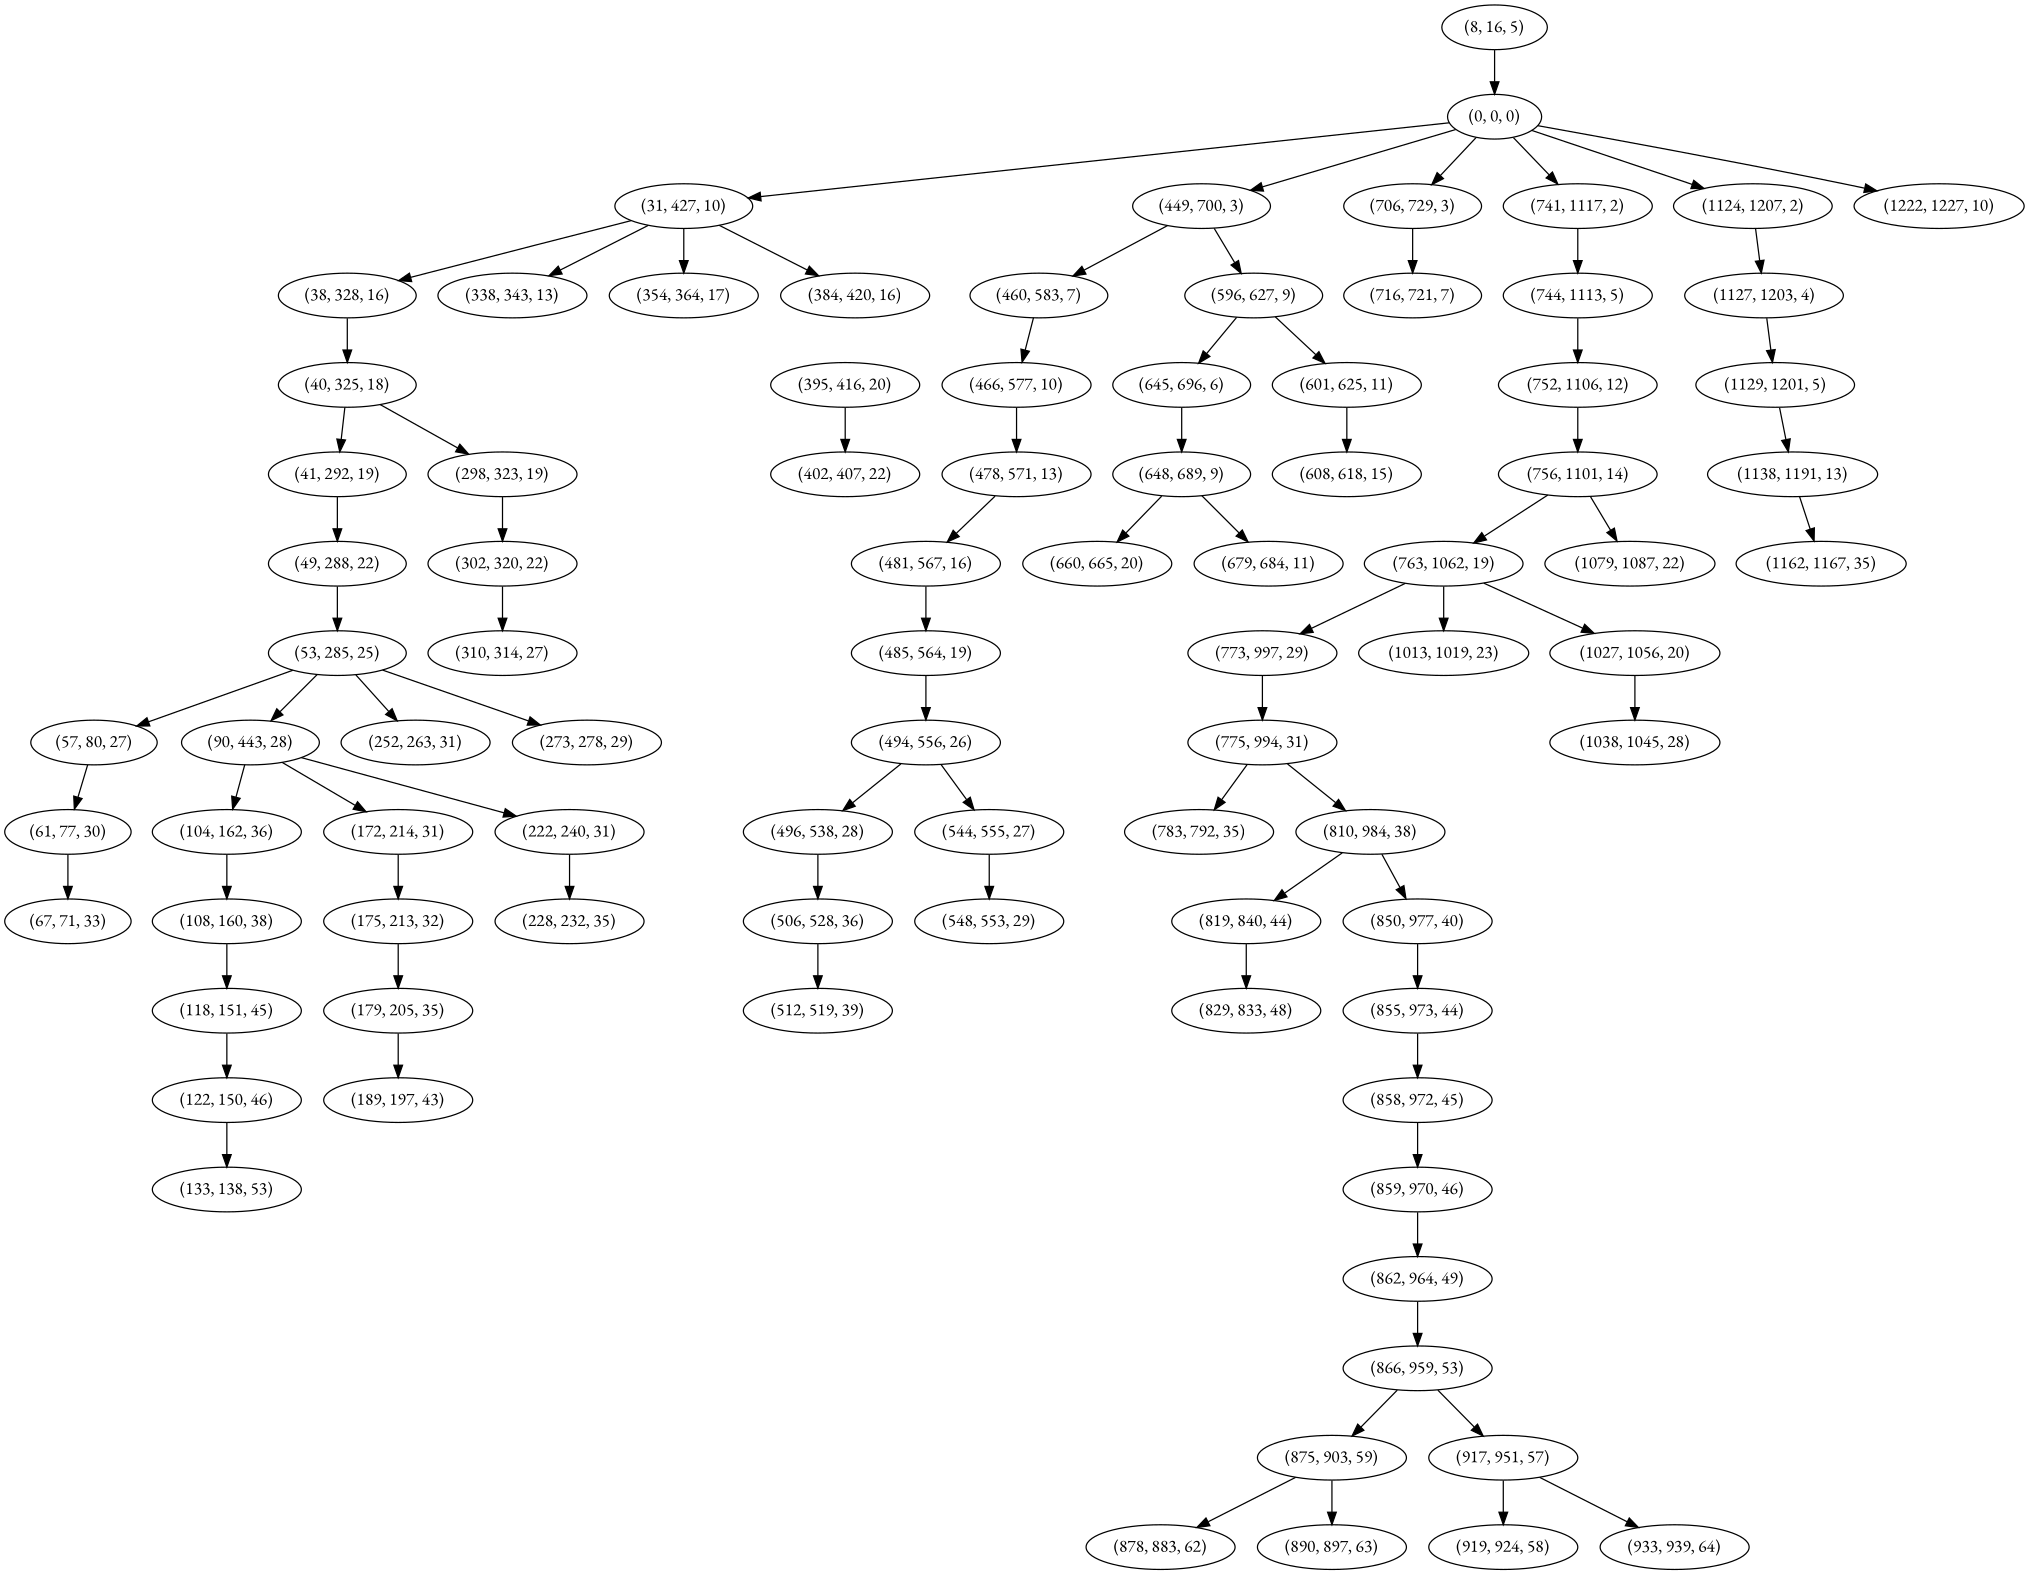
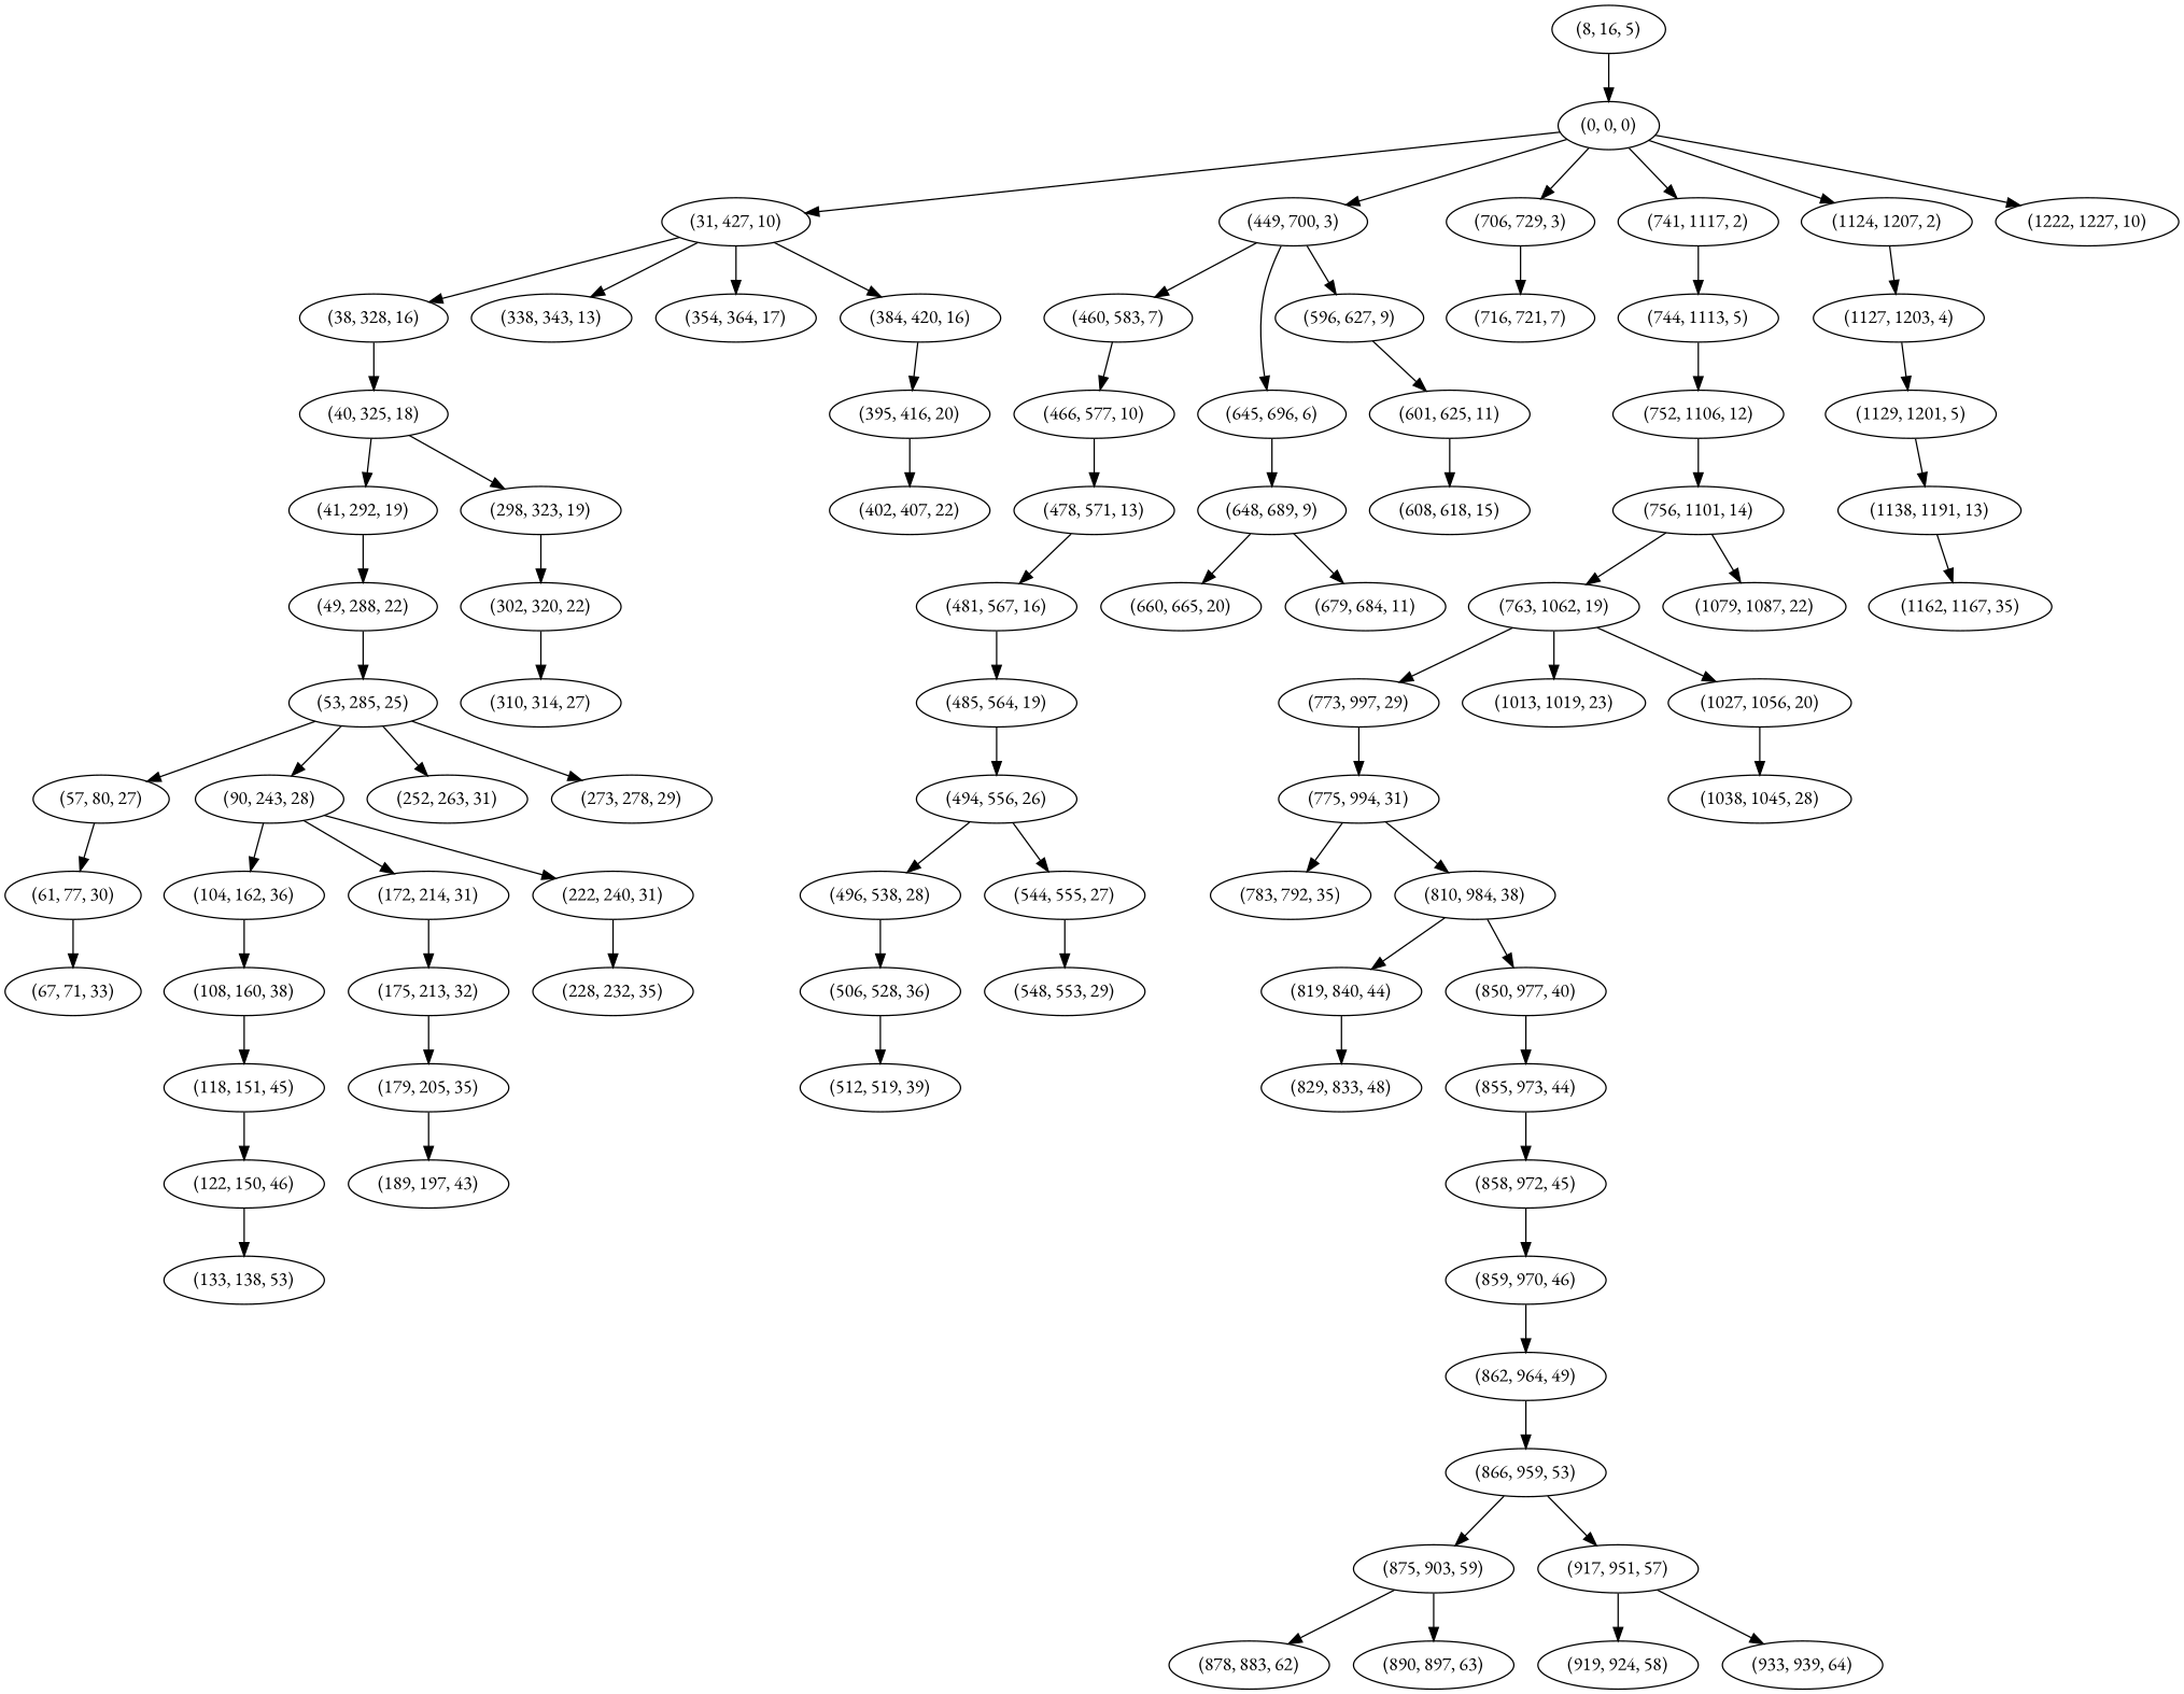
  digraph {
    fontname="EB Garamond"
    node [fontname="EB Garamond"]
    edge [fontname="EB Garamond"]
    "(0, 0, 0)"
    "(31, 427, 10)"
    "(449, 700, 3)"
    "(706, 729, 3)"
    "(741, 1117, 2)"
    "(1124, 1207, 2)"
    "(1222, 1227, 10)"
    "(8, 16, 5)"
    "(38, 328, 16)"
    "(338, 343, 13)"
    "(354, 364, 17)"
    "(384, 420, 16)"
    "(460, 583, 7)"
    "(596, 627, 9)"
    "(645, 696, 6)"
    "(716, 721, 7)"
    "(744, 1113, 5)"
    "(1127, 1203, 4)"
    "(40, 325, 18)"
    "(395, 416, 20)"
    "(41, 292, 19)"
    "(298, 323, 19)"
    "(49, 288, 22)"
    "(302, 320, 22)"
    "(53, 285, 25)"
    "(57, 80, 27)"
-   "(90, 243, 28)" [label="(90, 443, 28)"]
+   "(90, 243, 28)"
    "(252, 263, 31)"
    "(273, 278, 29)"
    "(61, 77, 30)"
    "(104, 162, 36)"
    "(172, 214, 31)"
    "(222, 240, 31)"
    "(67, 71, 33)"
    "(108, 160, 38)"
    "(175, 213, 32)"
    "(228, 232, 35)"
    "(118, 151, 45)"
    "(122, 150, 46)"
    "(133, 138, 53)"
    "(179, 205, 35)"
    "(189, 197, 43)"
    "(310, 314, 27)"
    "(402, 407, 22)"
    "(466, 577, 10)"
    "(601, 625, 11)"
    "(648, 689, 9)"
    "(478, 571, 13)"
    "(481, 567, 16)"
    "(485, 564, 19)"
    "(494, 556, 26)"
    "(496, 538, 28)"
    "(544, 555, 27)"
    "(506, 528, 36)"
    "(548, 553, 29)"
    "(512, 519, 39)"
    "(608, 618, 15)"
    "(660, 665, 20)"
    "(679, 684, 11)"
    "(752, 1106, 12)"
    "(756, 1101, 14)"
    "(763, 1062, 19)"
    "(1079, 1087, 22)"
    "(773, 997, 29)"
    "(1013, 1019, 23)"
    "(1027, 1056, 20)"
    "(775, 994, 31)"
    "(1038, 1045, 28)"
    "(783, 792, 35)"
    "(810, 984, 38)"
    "(819, 840, 44)"
    "(850, 977, 40)"
    "(829, 833, 48)"
    "(855, 973, 44)"
    "(858, 972, 45)"
    "(859, 970, 46)"
    "(862, 964, 49)"
    "(866, 959, 53)"
    "(875, 903, 59)"
    "(917, 951, 57)"
    "(878, 883, 62)"
    "(890, 897, 63)"
    "(919, 924, 58)"
    "(933, 939, 64)"
    "(1129, 1201, 5)"
    "(1138, 1191, 13)"
    "(1162, 1167, 35)"
    "(0, 0, 0)" -> "(31, 427, 10)"
    "(0, 0, 0)" -> "(449, 700, 3)"
    "(0, 0, 0)" -> "(706, 729, 3)"
    "(0, 0, 0)" -> "(741, 1117, 2)"
    "(0, 0, 0)" -> "(1124, 1207, 2)"
    "(0, 0, 0)" -> "(1222, 1227, 10)"
    "(31, 427, 10)" -> "(38, 328, 16)"
    "(31, 427, 10)" -> "(338, 343, 13)"
    "(31, 427, 10)" -> "(354, 364, 17)"
    "(31, 427, 10)" -> "(384, 420, 16)"
    "(449, 700, 3)" -> "(460, 583, 7)"
    "(449, 700, 3)" -> "(596, 627, 9)"
-   "(596, 627, 9)" -> "(645, 696, 6)"
+   "(449, 700, 3)" -> "(645, 696, 6)"
    "(706, 729, 3)" -> "(716, 721, 7)"
    "(741, 1117, 2)" -> "(744, 1113, 5)"
    "(1124, 1207, 2)" -> "(1127, 1203, 4)"
    "(8, 16, 5)" -> "(0, 0, 0)"
    "(38, 328, 16)" -> "(40, 325, 18)"
+   "(384, 420, 16)" -> "(395, 416, 20)"
    "(460, 583, 7)" -> "(466, 577, 10)"
    "(596, 627, 9)" -> "(601, 625, 11)"
    "(645, 696, 6)" -> "(648, 689, 9)"
    "(744, 1113, 5)" -> "(752, 1106, 12)"
    "(1127, 1203, 4)" -> "(1129, 1201, 5)"
    "(40, 325, 18)" -> "(41, 292, 19)"
    "(40, 325, 18)" -> "(298, 323, 19)"
    "(395, 416, 20)" -> "(402, 407, 22)"
    "(41, 292, 19)" -> "(49, 288, 22)"
    "(298, 323, 19)" -> "(302, 320, 22)"
    "(49, 288, 22)" -> "(53, 285, 25)"
    "(302, 320, 22)" -> "(310, 314, 27)"
    "(53, 285, 25)" -> "(57, 80, 27)"
    "(53, 285, 25)" -> "(90, 243, 28)"
    "(53, 285, 25)" -> "(252, 263, 31)"
    "(53, 285, 25)" -> "(273, 278, 29)"
    "(57, 80, 27)" -> "(61, 77, 30)"
    "(90, 243, 28)" -> "(104, 162, 36)"
    "(90, 243, 28)" -> "(172, 214, 31)"
    "(90, 243, 28)" -> "(222, 240, 31)"
    "(61, 77, 30)" -> "(67, 71, 33)"
    "(104, 162, 36)" -> "(108, 160, 38)"
    "(172, 214, 31)" -> "(175, 213, 32)"
    "(222, 240, 31)" -> "(228, 232, 35)"
    "(108, 160, 38)" -> "(118, 151, 45)"
    "(175, 213, 32)" -> "(179, 205, 35)"
    "(118, 151, 45)" -> "(122, 150, 46)"
    "(122, 150, 46)" -> "(133, 138, 53)"
    "(179, 205, 35)" -> "(189, 197, 43)"
    "(466, 577, 10)" -> "(478, 571, 13)"
    "(601, 625, 11)" -> "(608, 618, 15)"
    "(648, 689, 9)" -> "(660, 665, 20)"
    "(648, 689, 9)" -> "(679, 684, 11)"
    "(478, 571, 13)" -> "(481, 567, 16)"
    "(481, 567, 16)" -> "(485, 564, 19)"
    "(485, 564, 19)" -> "(494, 556, 26)"
    "(494, 556, 26)" -> "(496, 538, 28)"
    "(494, 556, 26)" -> "(544, 555, 27)"
    "(496, 538, 28)" -> "(506, 528, 36)"
    "(544, 555, 27)" -> "(548, 553, 29)"
    "(506, 528, 36)" -> "(512, 519, 39)"
    "(752, 1106, 12)" -> "(756, 1101, 14)"
    "(756, 1101, 14)" -> "(763, 1062, 19)"
    "(756, 1101, 14)" -> "(1079, 1087, 22)"
    "(763, 1062, 19)" -> "(773, 997, 29)"
    "(763, 1062, 19)" -> "(1013, 1019, 23)"
    "(763, 1062, 19)" -> "(1027, 1056, 20)"
    "(773, 997, 29)" -> "(775, 994, 31)"
    "(1027, 1056, 20)" -> "(1038, 1045, 28)"
    "(775, 994, 31)" -> "(783, 792, 35)"
    "(775, 994, 31)" -> "(810, 984, 38)"
    "(810, 984, 38)" -> "(819, 840, 44)"
    "(810, 984, 38)" -> "(850, 977, 40)"
    "(819, 840, 44)" -> "(829, 833, 48)"
    "(850, 977, 40)" -> "(855, 973, 44)"
    "(855, 973, 44)" -> "(858, 972, 45)"
    "(858, 972, 45)" -> "(859, 970, 46)"
    "(859, 970, 46)" -> "(862, 964, 49)"
    "(862, 964, 49)" -> "(866, 959, 53)"
    "(866, 959, 53)" -> "(875, 903, 59)"
    "(866, 959, 53)" -> "(917, 951, 57)"
    "(875, 903, 59)" -> "(878, 883, 62)"
    "(875, 903, 59)" -> "(890, 897, 63)"
    "(917, 951, 57)" -> "(919, 924, 58)"
    "(917, 951, 57)" -> "(933, 939, 64)"
    "(1129, 1201, 5)" -> "(1138, 1191, 13)"
    "(1138, 1191, 13)" -> "(1162, 1167, 35)"
  }
